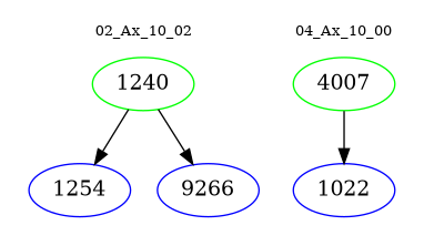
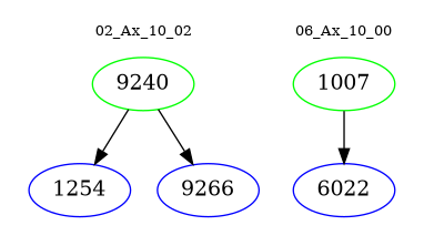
  digraph {
    node [color=blue]
    edge [color=black]
-   n1 [color=green label=1240]
+   n1 [color=green label=9240]
    n2 [label=1254]
    n3 [label=9266]
-   n4 [color=green label=4007]
-   n5 [label=1022]
+   n4 [color=green label=1007]
+   n5 [label=6022]
    subgraph cluster_1 {
      color=white
      fontsize=10
      label="02_Ax_10_02"
      n1
      n2
      n3
    }
    subgraph cluster_2 {
      color=white
      fontsize=10
-     label="04_Ax_10_00"
+     label="06_Ax_10_00"
      n4
      n5
    }
    n1 -> n2
    n1 -> n3
    n4 -> n5
  }
